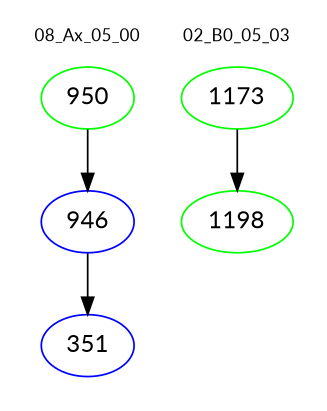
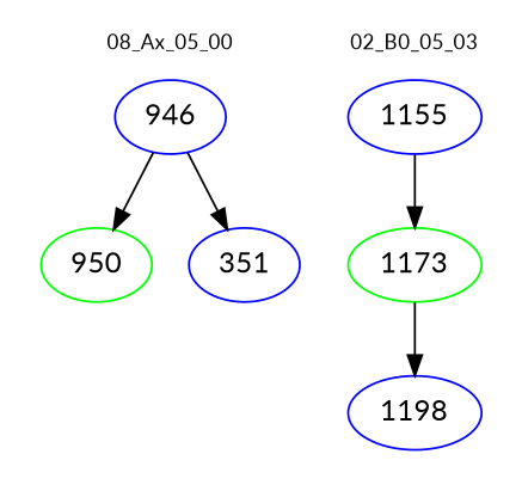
  digraph {
    fontname=Lato
    node [color=blue fontname=Lato]
    edge [color=black fontname=Lato]
    n1 [label=946]
    n2 [color=green label=950]
    n3 [label=351]
-   n5 [color=green label=1198]
+   n4 [label=1155]
+   n5 [label=1198]
    n6 [color=green label=1173]
    subgraph cluster_1 {
      color=white
      fontsize=10
      label="08_Ax_05_00"
      n1
      n2
      n3
    }
    subgraph cluster_2 {
      color=white
      fontsize=10
      label="02_B0_05_03"
+     n4
      n5
      n6
    }
-   n2 -> n1
+   n1 -> n2
    n1 -> n3
+   n4 -> n6
    n6 -> n5
  }
